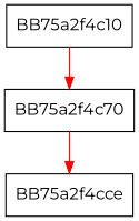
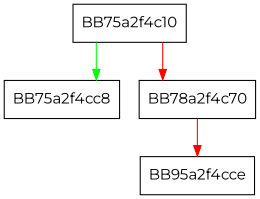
  digraph {
    fontname=Montserrat
    splines=ortho
    node [fontname=Montserrat shape=box]
    edge [color=red fontname=Montserrat]
    BB75a2f4c10
-   BB75a2f4c70
-   BB75a2f4cce
+   BB75a2f4cc8
+   BB75a2f4c70 [label=BB78a2f4c70]
+   BB75a2f4cce [label=BB95a2f4cce]
+   BB75a2f4c10 -> BB75a2f4cc8 [color=green]
    BB75a2f4c10 -> BB75a2f4c70
    BB75a2f4c70 -> BB75a2f4cce
  }
